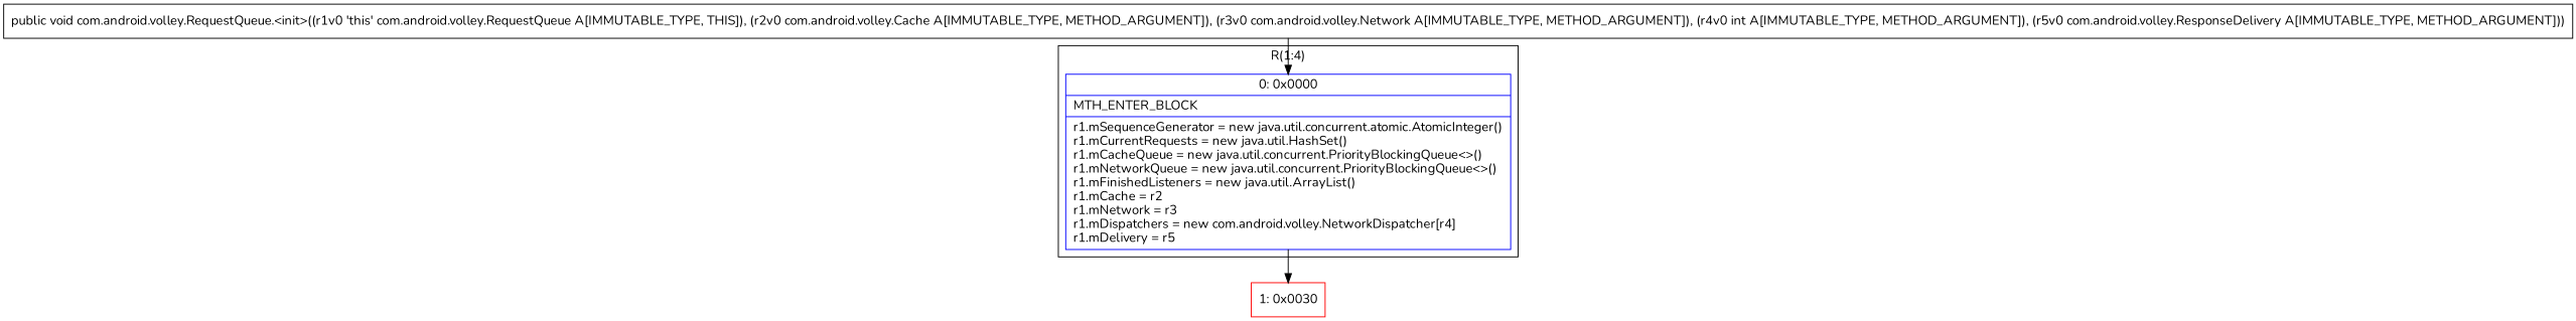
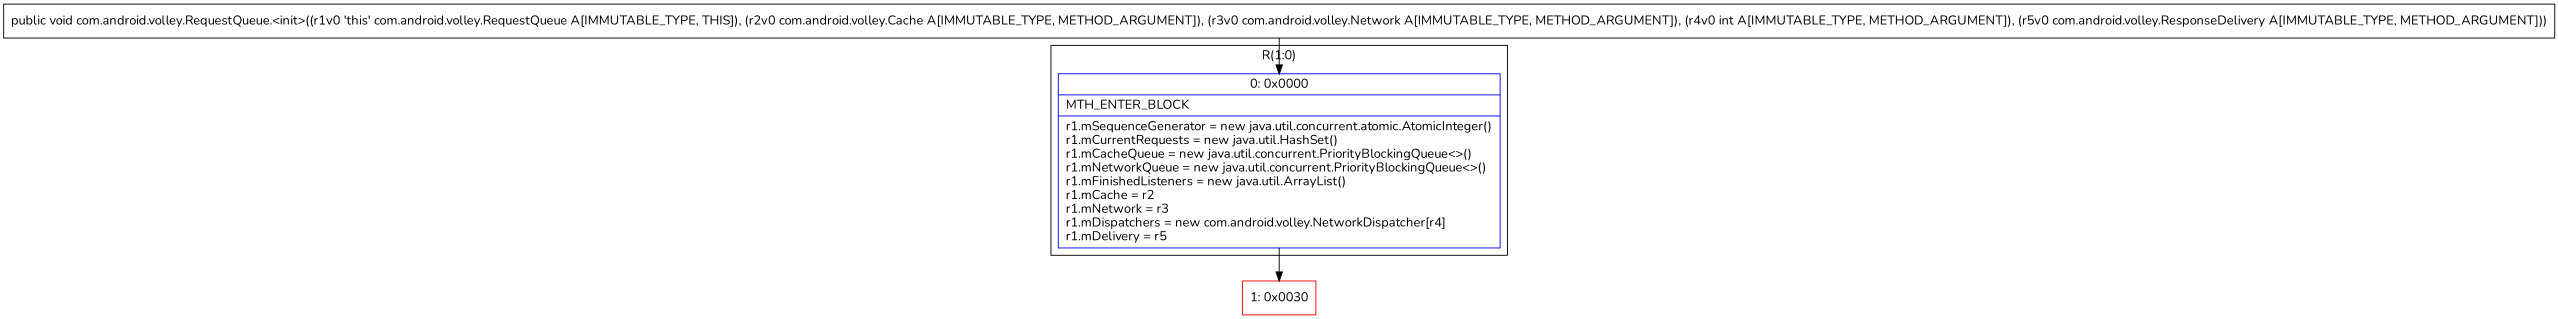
  digraph {
    fontname=Nunito
    node [shape=record fontname=Nunito]
    edge [fontname=Nunito]
    n1 [color=blue label="{0\:\ 0x0000|MTH_ENTER_BLOCK\l|r1.mSequenceGenerator = new java.util.concurrent.atomic.AtomicInteger()\lr1.mCurrentRequests = new java.util.HashSet()\lr1.mCacheQueue = new java.util.concurrent.PriorityBlockingQueue\<\>()\lr1.mNetworkQueue = new java.util.concurrent.PriorityBlockingQueue\<\>()\lr1.mFinishedListeners = new java.util.ArrayList()\lr1.mCache = r2\lr1.mNetwork = r3\lr1.mDispatchers = new com.android.volley.NetworkDispatcher[r4]\lr1.mDelivery = r5\l}"]
    n2 [color=red label="{1\:\ 0x0030}"]
    n3 [label="{public void com.android.volley.RequestQueue.\<init\>((r1v0 'this' com.android.volley.RequestQueue A[IMMUTABLE_TYPE, THIS]), (r2v0 com.android.volley.Cache A[IMMUTABLE_TYPE, METHOD_ARGUMENT]), (r3v0 com.android.volley.Network A[IMMUTABLE_TYPE, METHOD_ARGUMENT]), (r4v0 int A[IMMUTABLE_TYPE, METHOD_ARGUMENT]), (r5v0 com.android.volley.ResponseDelivery A[IMMUTABLE_TYPE, METHOD_ARGUMENT])) }"]
    subgraph cluster_1 {
-     label="R(1:4)"
+     label="R(1:0)"
      n1
    }
    n1 -> n2
    n3 -> n1
  }
